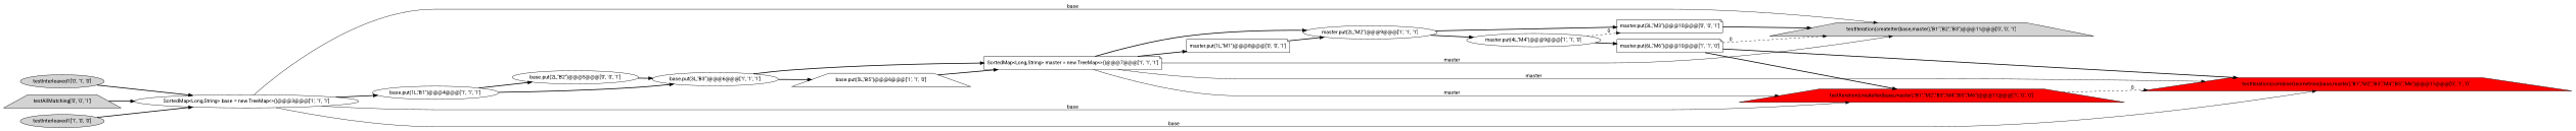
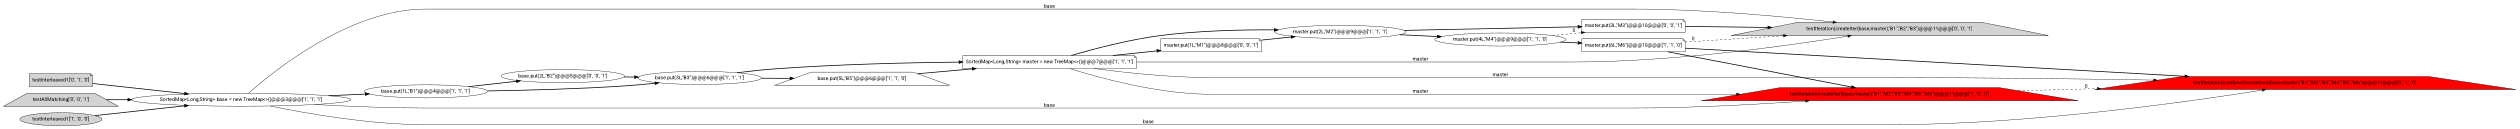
  digraph {
    rankdir=LR
    fontname=Roboto
    node [fillcolor=white shape=ellipse style=filled fontname=Roboto]
    edge [style=bold fontname=Roboto]
    n1 [fillcolor=lightgray label="testIteration(createIter(base,master),\"B1\",\"B2\",\"B3\")@@@11@@@['0', '0', '1']" shape=trapezium]
    n2 [label="base.put(5L,\"B5\")@@@6@@@['1', '1', '0']" shape=trapezium]
    n3 [label="SortedMap<Long,String> master = new TreeMap<>()@@@7@@@['1', '1', '1']" shape=note]
-   n4 [fillcolor=lightgray label="testInterleaved1['0', '1', '0']"]
+   n4 [fillcolor=lightgray label="testInterleaved1['0', '1', '0']" shape=note]
    n5 [label="SortedMap<Long,String> base = new TreeMap<>()@@@3@@@['1', '1', '1']"]
    n6 [label="master.put(2L,\"M2\")@@@9@@@['1', '1', '1']"]
    n7 [label="master.put(4L,\"M4\")@@@9@@@['1', '1', '0']"]
    n8 [label="master.put(3L,\"M3\")@@@10@@@['0', '0', '1']" shape=note]
    n9 [fillcolor=red label="testIteration(createIter(base,master),\"B1\",\"M2\",\"B3\",\"M4\",\"B5\",\"M6\")@@@11@@@['1', '0', '0']" shape=trapezium]
    n10 [fillcolor=red label="testIteration(combineGeometries(base,master),\"B1\",\"M2\",\"B3\",\"M4\",\"B5\",\"M6\")@@@11@@@['0', '1', '0']" shape=trapezium]
    n11 [fillcolor=lightgray label="testAllMatching['0', '0', '1']" shape=trapezium]
    n12 [label="base.put(1L,\"B1\")@@@4@@@['1', '1', '1']"]
    n13 [label="base.put(2L,\"B2\")@@@5@@@['0', '0', '1']"]
    n14 [label="base.put(3L,\"B3\")@@@6@@@['1', '1', '1']"]
    n15 [label="master.put(6L,\"M6\")@@@10@@@['1', '1', '0']" shape=note]
    n16 [label="master.put(1L,\"M1\")@@@8@@@['0', '0', '1']" shape=note]
    n17 [fillcolor=lightgray label="testInterleaved1['1', '0', '0']"]
    n2 -> n3
    n3 -> n1 [label=master style=solid]
    n3 -> n6
    n3 -> n9 [label=master style=solid]
    n3 -> n10 [label=master style=solid]
    n3 -> n16
    n4 -> n5
    n5 -> n1 [label=base style=solid]
    n5 -> n9 [label=base style=solid]
    n5 -> n10 [label=base style=solid]
    n5 -> n12
    n6 -> n7
    n6 -> n8
    n7 -> n8 [label=0 style=dashed]
    n7 -> n15
    n8 -> n1
    n9 -> n10 [label=0 style=dashed]
    n11 -> n5
    n12 -> n13
    n12 -> n14
    n13 -> n14
    n14 -> n2
    n14 -> n3
    n15 -> n1 [label=0 style=dashed]
    n15 -> n9
    n15 -> n10
    n16 -> n6
    n17 -> n5
  }
